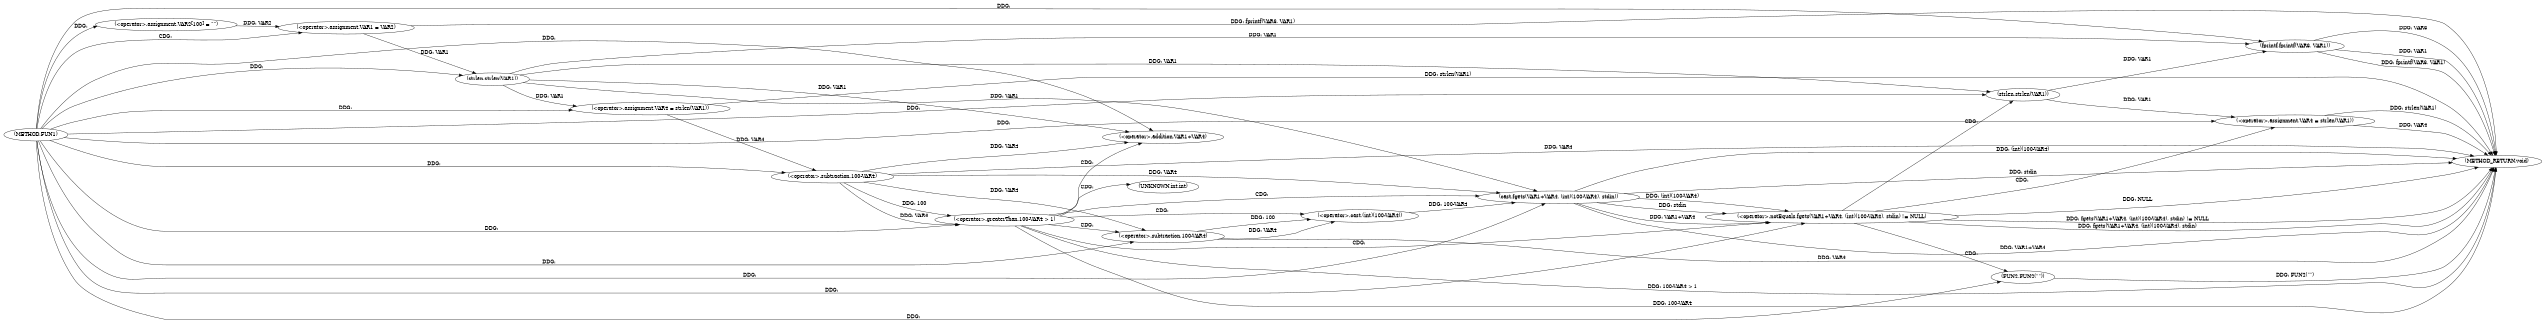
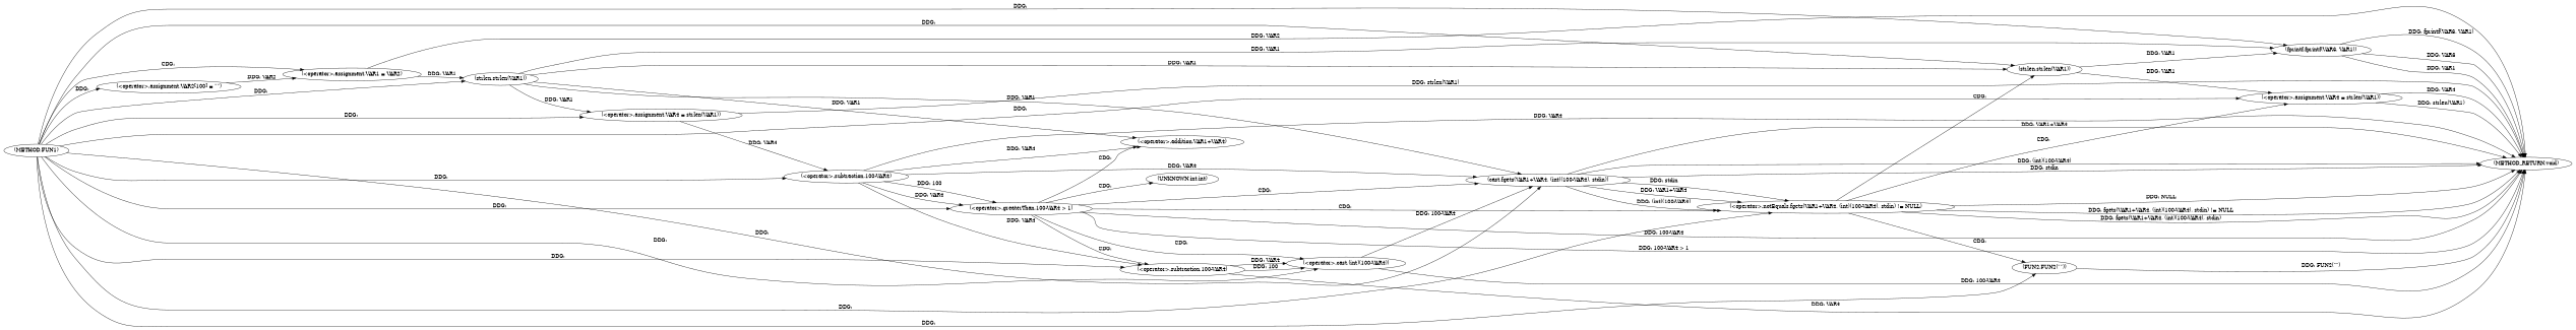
  digraph {
    rankdir=LR
    n1 [label="(METHOD,FUN1)"]
    n2 [label="(<operator>.assignment,VAR2[100] = \"\")"]
    n3 [label="(<operator>.assignment,VAR1 = VAR2)"]
    n4 [label="(<operator>.assignment,VAR4 = strlen(VAR1))"]
    n5 [label="(strlen,strlen(VAR1))"]
    n6 [label="(<operator>.greaterThan,100-VAR4 > 1)"]
    n7 [label="(<operator>.subtraction,100-VAR4)"]
    n8 [label="(<operator>.notEquals,fgets(VAR1+VAR4, (int)(100-VAR4), stdin) != NULL)"]
    n9 [label="(cast,fgets(VAR1+VAR4, (int)(100-VAR4), stdin))"]
    n10 [label="(<operator>.addition,VAR1+VAR4)"]
    n11 [label="(<operator>.subtraction,100-VAR4)"]
    n12 [label="(<operator>.assignment,VAR4 = strlen(VAR1))"]
    n13 [label="(strlen,strlen(VAR1))"]
    n14 [label="(FUN2,FUN2(\"\"))"]
    n15 [label="(fprintf,fprintf(VAR6, VAR1))"]
    n16 [label="(METHOD_RETURN,void)"]
    n17 [label="(<operator>.cast,(int)(100-VAR4))"]
    n18 [label="(UNKNOWN,int,int)"]
    n1 -> n2 [label="DDG: "]
    n1 -> n3 [label="CDG: "]
    n1 -> n4 [label="DDG: "]
    n1 -> n5 [label="DDG: "]
    n1 -> n6 [label="DDG: "]
    n1 -> n7 [label="DDG: "]
    n1 -> n8 [label="DDG: "]
    n1 -> n9 [label="DDG: "]
-   n1 -> n10 [label="DDG: "]
+   n1 -> n17 [label="DDG: "]
    n1 -> n11 [label="DDG: "]
    n1 -> n12 [label="DDG: "]
    n1 -> n13 [label="DDG: "]
    n1 -> n14 [label="DDG: "]
    n1 -> n15 [label="DDG: "]
    n2 -> n3 [label="DDG: VAR2"]
    n3 -> n5 [label="DDG: VAR1"]
-   n3 -> n16 [label="DDG: fprintf(VAR6, VAR1)"]
+   n3 -> n16 [label="DDG: VAR2"]
    n4 -> n7 [label="DDG: VAR4"]
    n4 -> n16 [label="DDG: strlen(VAR1)"]
    n5 -> n4 [label="DDG: VAR1"]
    n5 -> n9 [label="DDG: VAR1"]
    n5 -> n10 [label="DDG: VAR1"]
    n5 -> n13 [label="DDG: VAR1"]
    n5 -> n15 [label="DDG: VAR1"]
    n6 -> n8 [label="CDG: "]
    n6 -> n9 [label="CDG: "]
    n6 -> n10 [label="CDG: "]
    n6 -> n11 [label="CDG: "]
    n6 -> n16 [label="DDG: 100-VAR4 > 1"]
    n6 -> n16 [label="DDG: 100-VAR4"]
    n6 -> n17 [label="CDG: "]
    n6 -> n18 [label="CDG: "]
    n7 -> n6 [label="DDG: 100"]
    n7 -> n6 [label="DDG: VAR4"]
    n7 -> n9 [label="DDG: VAR4"]
    n7 -> n10 [label="DDG: VAR4"]
    n7 -> n11 [label="DDG: VAR4"]
    n7 -> n16 [label="DDG: VAR4"]
    n8 -> n12 [label="CDG: "]
    n8 -> n13 [label="CDG: "]
    n8 -> n14 [label="CDG: "]
    n8 -> n16 [label="DDG: fgets(VAR1+VAR4, (int)(100-VAR4), stdin) != NULL"]
    n8 -> n16 [label="DDG: fgets(VAR1+VAR4, (int)(100-VAR4), stdin)"]
    n8 -> n16 [label="DDG: NULL"]
    n9 -> n8 [label="DDG: VAR1+VAR4"]
    n9 -> n8 [label="DDG: (int)(100-VAR4)"]
    n9 -> n8 [label="DDG: stdin"]
    n9 -> n16 [label="DDG: VAR1+VAR4"]
    n9 -> n16 [label="DDG: (int)(100-VAR4)"]
    n9 -> n16 [label="DDG: stdin"]
    n11 -> n16 [label="DDG: VAR4"]
    n11 -> n17 [label="DDG: 100"]
    n11 -> n17 [label="DDG: VAR4"]
    n12 -> n16 [label="DDG: strlen(VAR1)"]
    n12 -> n16 [label="DDG: VAR4"]
    n13 -> n12 [label="DDG: VAR1"]
    n13 -> n15 [label="DDG: VAR1"]
    n14 -> n16 [label="DDG: FUN2(\"\")"]
    n15 -> n16 [label="DDG: fprintf(VAR6, VAR1)"]
    n15 -> n16 [label="DDG: VAR6"]
    n15 -> n16 [label="DDG: VAR1"]
    n17 -> n9 [label="DDG: 100-VAR4"]
+   n17 -> n16 [label="DDG: 100-VAR4"]
  }
